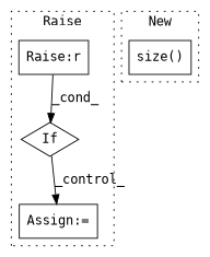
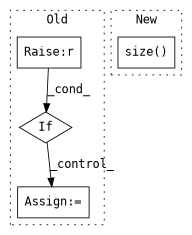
  digraph {
    fontname="DejaVu Sans Mono"
    node [fontname="DejaVu Sans Mono" l=18 shape=box]
    edge [fontname="DejaVu Sans Mono"]
    n1 [a=96 l="3,19" label=If s="5071,5092" shape=diamond]
    n2 [a=40 label="Raise:r" s=5074]
    n3 [a=68 l=3 label="Assign:=" s=5447]
    n4 [a=75 label="size()" s=5179]
    subgraph cluster_1 {
-     label=Raise
+     label=Old
      style=dotted
      n1
      n2
      n3
    }
    subgraph cluster_2 {
      label=New
      style=dotted
      n4
    }
    n1 -> n3 [label=_control_]
    n2 -> n1 [label=_cond_]
  }
